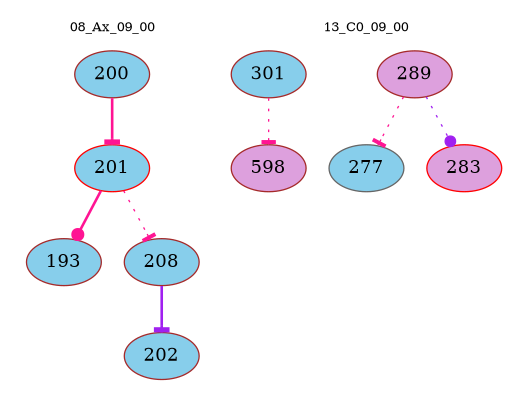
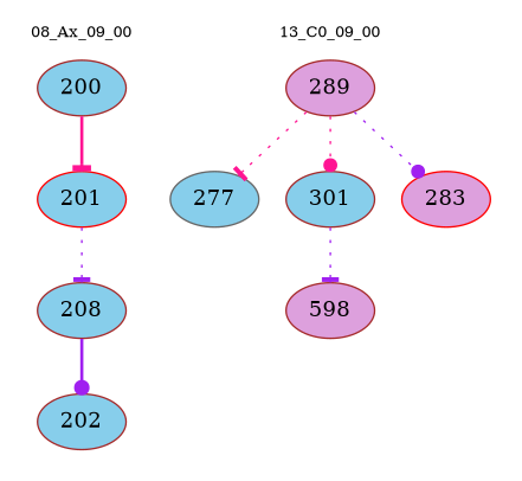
  digraph {
    node [color=brown fillcolor=skyblue style=filled]
    edge [arrowhead=dot color=deeppink style=dotted]
    n1 [color=red label=201]
-   n2 [label=193]
    n3 [label=208]
    n4 [label=200]
    n5 [label=202]
    n6 [fillcolor=plum label=289]
    n7 [color=gray40 label=277]
    n8 [label=301]
    n9 [color=red fillcolor=plum label=283]
    n10 [fillcolor=plum label=598]
    subgraph cluster_1 {
      color=white
      fontsize=10
      label="08_Ax_09_00"
      n1
-     n2
      n3
      n4
      n5
    }
    subgraph cluster_2 {
      color=white
      fontsize=10
      label="13_C0_09_00"
      n6
      n7
      n8
      n9
      n10
    }
-   n1 -> n2 [style=bold]
-   n1 -> n3 [arrowhead=tee]
-   n3 -> n5 [arrowhead=tee color=purple style=bold]
+   n1 -> n3 [arrowhead=tee color=purple]
+   n3 -> n5 [color=purple style=bold]
    n4 -> n1 [arrowhead=tee style=bold]
    n6 -> n7 [arrowhead=tee]
+   n6 -> n8
    n6 -> n9 [color=purple]
-   n8 -> n10 [arrowhead=tee]
+   n8 -> n10 [arrowhead=tee color=purple]
  }
